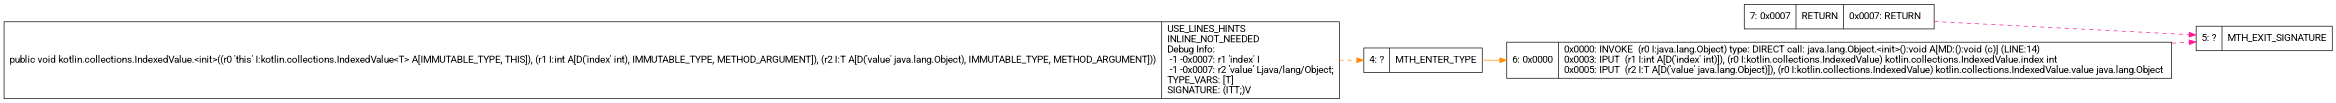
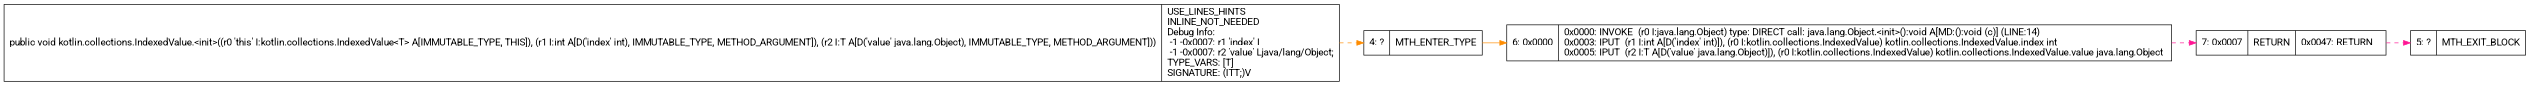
  digraph {
    fontname=Roboto
    rankdir=LR
    node [fontname=Roboto shape=record]
    edge [color=darkorange fontname=Roboto style=dashed]
    n1 [label="{4\:\ ?|MTH_ENTER_TYPE\l}"]
    n2 [label="{6\:\ 0x0000|0x0000: INVOKE  (r0 I:java.lang.Object) type: DIRECT call: java.lang.Object.\<init\>():void A[MD:():void (c)] (LINE:14)\l0x0003: IPUT  (r1 I:int A[D('index' int)]), (r0 I:kotlin.collections.IndexedValue) kotlin.collections.IndexedValue.index int \l0x0005: IPUT  (r2 I:T A[D('value' java.lang.Object)]), (r0 I:kotlin.collections.IndexedValue) kotlin.collections.IndexedValue.value java.lang.Object \l}"]
-   n3 [label="{7\:\ 0x0007|RETURN\l|0x0007: RETURN   \l}"]
-   n4 [label="{5\:\ ?|MTH_EXIT_SIGNATURE\l}"]
+   n3 [label="{7\:\ 0x0007|RETURN\l|0x0047: RETURN   \l}"]
+   n4 [label="{5\:\ ?|MTH_EXIT_BLOCK\l}"]
    n5 [label="{public void kotlin.collections.IndexedValue.\<init\>((r0 'this' I:kotlin.collections.IndexedValue\<T\> A[IMMUTABLE_TYPE, THIS]), (r1 I:int A[D('index' int), IMMUTABLE_TYPE, METHOD_ARGUMENT]), (r2 I:T A[D('value' java.lang.Object), IMMUTABLE_TYPE, METHOD_ARGUMENT]))  | USE_LINES_HINTS\lINLINE_NOT_NEEDED\lDebug Info:\l  \-1 \-0x0007: r1 'index' I\l  \-1 \-0x0007: r2 'value' Ljava\/lang\/Object;\lTYPE_VARS: [T]\lSIGNATURE: (ITT;)V\l}"]
    n1 -> n2 [style=solid]
-   n2 -> n4 [color=deeppink]
+   n2 -> n3 [color=deeppink]
    n3 -> n4 [color=deeppink]
    n5 -> n1
  }
